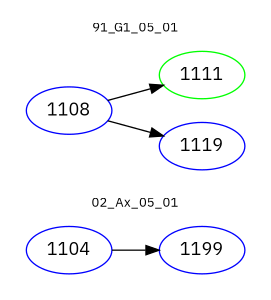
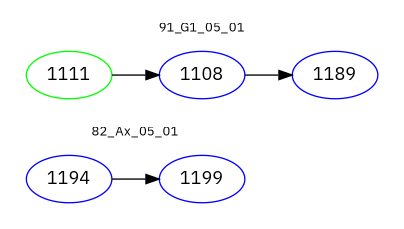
  digraph {
    fontname="IBM Plex Sans"
    rankdir=LR
    node [color=blue fontname="IBM Plex Sans"]
    edge [color=black fontname="IBM Plex Sans"]
-   n1 [label=1104]
+   n1 [label=1194]
    n2 [label=1199]
    n3 [label=1108]
-   n4 [label=1119]
+   n4 [label=1189]
    n5 [color=green label=1111]
    subgraph cluster_1 {
      color=white
      fontsize=10
-     label="02_Ax_05_01"
+     label="82_Ax_05_01"
      n1
      n2
    }
    subgraph cluster_2 {
      color=white
      fontsize=10
      label="91_G1_05_01"
      n3
      n4
      n5
    }
    n1 -> n2
    n3 -> n4
-   n3 -> n5
+   n5 -> n3
  }
